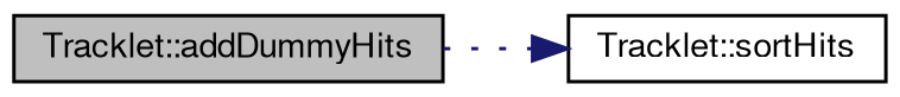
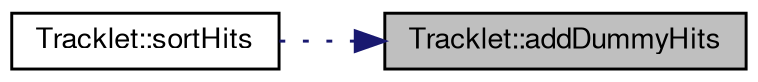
  digraph {
    rankdir=LR
    node [color=black fontname=FreeSans fontsize=10 shape=record]
    n1 [fillcolor=grey75 fontcolor=black height=0.2 label="Tracklet::addDummyHits" style=filled width=0.4]
    n2 [height=0.2 label="Tracklet::sortHits" width=0.4]
-   n1 -> n2 [color=midnightblue fontname=FreeSans fontsize=10 labelfontname=FreeSans labelfontsize=10 style=dotted]
+   n2 -> n1 [color=midnightblue fontname=FreeSans fontsize=10 labelfontname=FreeSans labelfontsize=10 style=dotted]
  }
